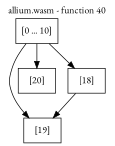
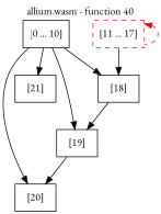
  digraph {
    fontname="EB Garamond"
    label="allium.wasm - function 40"
    labelfontcolor=black
    labelfontname=Helvetica
    labelfontsize=16
    labelloc=t
    node [color=black fontname="EB Garamond" shape=box style=solid]
    edge [fontname="EB Garamond"]
    n1 [label="[0 ... 10]"]
    n2 [label="[19]"]
    n3 [label="[20]"]
+   n4 [label="[21]"]
    n5 [label="[18]"]
+   n6 [color=red label="[11 ... 17]" style=dashed]
    n1 -> n2
    n1 -> n3
+   n1 -> n4
    n1 -> n5
+   n2 -> n3
    n5 -> n2
+   n6 -> n5
+   n6 -> n6 [color=red dir=back style=dashed]
  }
